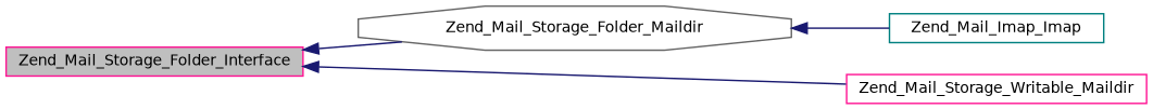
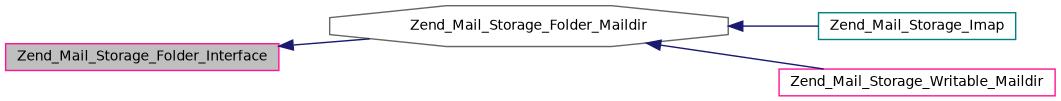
  digraph {
    rankdir=LR
    node [color=deeppink fillcolor=white fontname=Helvetica fontsize=10 shape=box style=filled]
    edge [color=midnightblue dir=back fontname=Helvetica fontsize=10 labelfontname=Helvetica labelfontsize=10 style=solid]
    n1 [fillcolor=grey75 fontcolor=black height=0.2 label=Zend_Mail_Storage_Folder_Interface width=0.4]
    n2 [color=gray40 height=0.2 label=Zend_Mail_Storage_Folder_Maildir shape=octagon width=0.4]
-   n3 [color=teal height=0.2 label=Zend_Mail_Imap_Imap width=0.4]
+   n3 [color=teal height=0.2 label=Zend_Mail_Storage_Imap width=0.4]
    n4 [height=0.2 label=Zend_Mail_Storage_Writable_Maildir width=0.4]
    n1 -> n2
    n2 -> n3
-   n1 -> n4
+   n2 -> n4
  }
